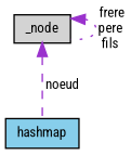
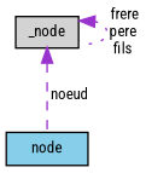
  digraph {
    fontname="Roboto Condensed"
    node [color=black fontname="Roboto Condensed" fontsize=10 shape=record style=filled]
    edge [color=darkorchid3 dir=back fontname="Roboto Condensed" fontsize=10 labelfontname=Helvetica labelfontsize=10]
-   n1 [fillcolor=skyblue fontcolor=black height=0.2 label=hashmap width=0.4]
+   n1 [fillcolor=skyblue fontcolor=black height=0.2 label="node" width=0.4]
    n2 [fillcolor=lightgrey height=0.2 label=_node width=0.4]
    n2 -> n1 [label=" noeud" style=dashed]
    n2 -> n2 [label=" frere\npere\nfils" style=dotted]
  }
